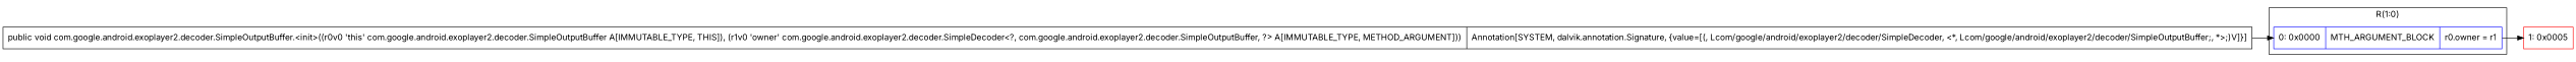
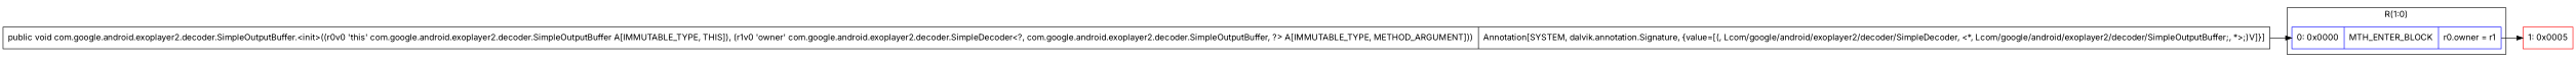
  digraph {
    rankdir=LR
    fontname=Inter
    node [shape=record fontname=Inter]
    edge [fontname=Inter]
-   n1 [color=blue label="{0\:\ 0x0000|MTH_ARGUMENT_BLOCK\l|r0.owner = r1\l}"]
+   n1 [color=blue label="{0\:\ 0x0000|MTH_ENTER_BLOCK\l|r0.owner = r1\l}"]
    n2 [color=red label="{1\:\ 0x0005}"]
    n3 [label="{public void com.google.android.exoplayer2.decoder.SimpleOutputBuffer.\<init\>((r0v0 'this' com.google.android.exoplayer2.decoder.SimpleOutputBuffer A[IMMUTABLE_TYPE, THIS]), (r1v0 'owner' com.google.android.exoplayer2.decoder.SimpleDecoder\<?, com.google.android.exoplayer2.decoder.SimpleOutputBuffer, ?\> A[IMMUTABLE_TYPE, METHOD_ARGUMENT]))  | Annotation[SYSTEM, dalvik.annotation.Signature, \{value=[(, Lcom\/google\/android\/exoplayer2\/decoder\/SimpleDecoder, \<*, Lcom\/google\/android\/exoplayer2\/decoder\/SimpleOutputBuffer;, *\>;)V]\}]\l}"]
    subgraph cluster_1 {
      label="R(1:0)"
      n1
    }
    n1 -> n2
    n3 -> n1
  }
